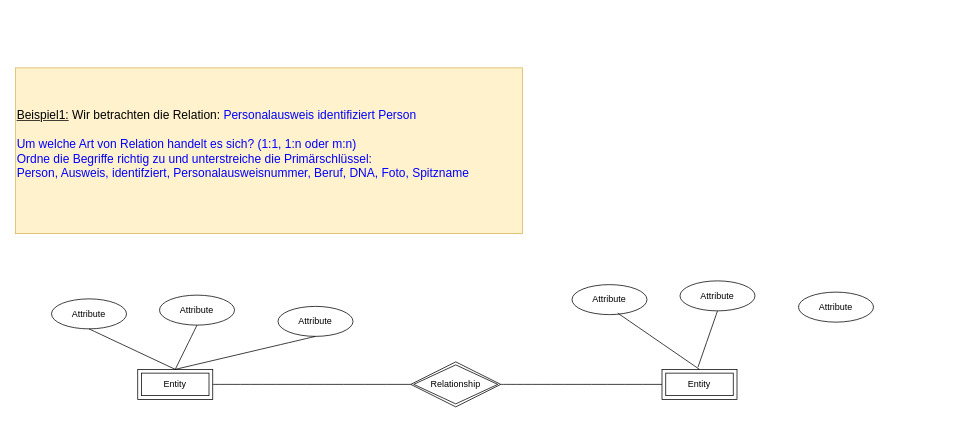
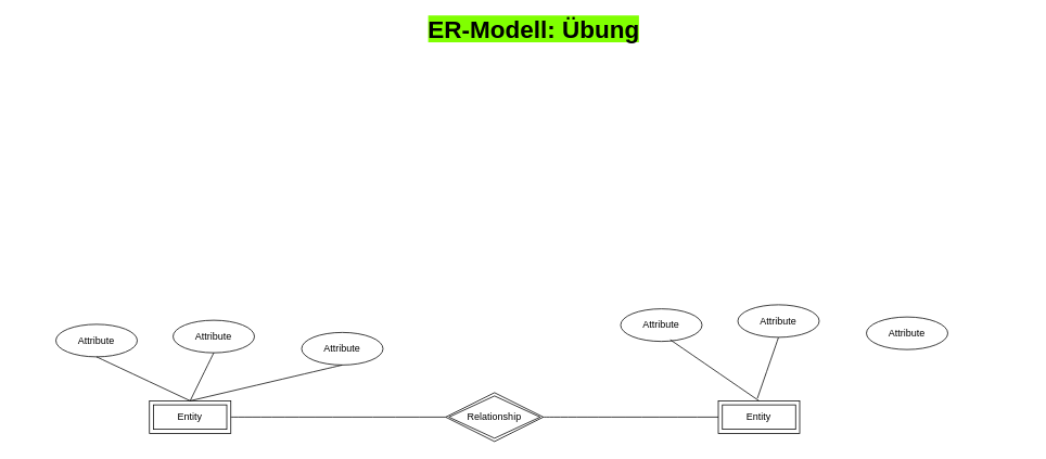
  <mxCell id="0" />
  <mxCell id="1" parent="0" />
- <mxCell id="3" value="&lt;div align=&quot;left&quot;&gt;&lt;u&gt;Beispiel1:&lt;/u&gt; Wir betrachten die Relation: &lt;font color=&quot;#0000ff&quot;&gt;Personalausweis identifiziert Person&lt;/font&gt;&lt;br&gt;&lt;/div&gt;&lt;div align=&quot;left&quot;&gt;&lt;br&gt;&lt;font color=&quot;#0000ff&quot;&gt;Um welche Art von Relation handelt es sich? (1:1, 1:n oder m:n)&lt;br&gt;Ordne die Begriffe richtig zu und unterstreiche die Primärschlüssel:&lt;br&gt;Person, Ausweis, identifziert, Personalausweisnummer, Beruf, DNA, Foto, Spitzname&lt;br&gt;&lt;/font&gt;&lt;br&gt;&lt;/div&gt;" style="text;html=1;align=left;verticalAlign=middle;whiteSpace=wrap;rounded=0;fontSize=16;fillColor=#fff2cc;strokeColor=#d6b656;" vertex="1" parent="1"><mxGeometry x="20" y="90" width="676" height="221" as="geometry" /></mxCell>
+ <mxCell id="2" value="&lt;font size=&quot;1&quot;&gt;&lt;b style=&quot;background-color: rgb(128, 255, 0); font-size: 30px;&quot;&gt;ER-Modell: Übung&lt;/b&gt;&lt;/font&gt;" style="text;html=1;align=center;verticalAlign=middle;whiteSpace=wrap;rounded=0;fontSize=16;" vertex="1" parent="1"><mxGeometry x="48" y="20" width="1215" height="30" as="geometry" /></mxCell>
  <mxCell id="4" value="Relationship" style="shape=rhombus;double=1;perimeter=rhombusPerimeter;whiteSpace=wrap;html=1;align=center;" vertex="1" parent="1"><mxGeometry x="547" y="482" width="120" height="60" as="geometry" /></mxCell>
  <mxCell id="5" value="Entity" style="shape=ext;margin=3;double=1;whiteSpace=wrap;html=1;align=center;" vertex="1" parent="1"><mxGeometry x="183" y="492" width="100" height="40" as="geometry" /></mxCell>
  <mxCell id="6" value="Entity" style="shape=ext;margin=3;double=1;whiteSpace=wrap;html=1;align=center;" vertex="1" parent="1"><mxGeometry x="882" y="492" width="100" height="40" as="geometry" /></mxCell>
  <mxCell id="7" value="Attribute" style="ellipse;whiteSpace=wrap;html=1;align=center;" vertex="1" parent="1"><mxGeometry x="68" y="398" width="100" height="40" as="geometry" /></mxCell>
  <mxCell id="8" value="Attribute" style="ellipse;whiteSpace=wrap;html=1;align=center;" vertex="1" parent="1"><mxGeometry x="212" y="393" width="100" height="40" as="geometry" /></mxCell>
  <mxCell id="9" value="Attribute" style="ellipse;whiteSpace=wrap;html=1;align=center;" vertex="1" parent="1"><mxGeometry x="370" y="408" width="100" height="40" as="geometry" /></mxCell>
  <mxCell id="10" value="Attribute" style="ellipse;whiteSpace=wrap;html=1;align=center;" vertex="1" parent="1"><mxGeometry x="762" y="379" width="100" height="40" as="geometry" /></mxCell>
  <mxCell id="11" value="Attribute" style="ellipse;whiteSpace=wrap;html=1;align=center;" vertex="1" parent="1"><mxGeometry x="906" y="374" width="100" height="40" as="geometry" /></mxCell>
  <mxCell id="12" value="Attribute" style="ellipse;whiteSpace=wrap;html=1;align=center;" vertex="1" parent="1"><mxGeometry x="1064" y="389" width="100" height="40" as="geometry" /></mxCell>
  <mxCell id="13" value="" style="endArrow=none;html=1;rounded=0;fontSize=12;startSize=8;endSize=8;curved=1;exitX=0.5;exitY=1;exitDx=0;exitDy=0;entryX=0.5;entryY=0;entryDx=0;entryDy=0;" edge="1" parent="1" source="8" target="5"><mxGeometry relative="1" as="geometry"><mxPoint x="272" y="442" as="sourcePoint" /><mxPoint x="229" y="490" as="targetPoint" /></mxGeometry></mxCell>
  <mxCell id="14" value="" style="endArrow=none;html=1;rounded=0;fontSize=12;startSize=8;endSize=8;curved=1;entryX=0;entryY=0.5;entryDx=0;entryDy=0;exitX=1;exitY=0.5;exitDx=0;exitDy=0;" edge="1" parent="1" source="5" target="4"><mxGeometry relative="1" as="geometry"><mxPoint x="347" y="518" as="sourcePoint" /><mxPoint x="507" y="518" as="targetPoint" /></mxGeometry></mxCell>
  <mxCell id="15" value="" style="endArrow=none;html=1;rounded=0;fontSize=12;startSize=8;endSize=8;curved=1;exitX=1;exitY=0.5;exitDx=0;exitDy=0;entryX=0;entryY=0.5;entryDx=0;entryDy=0;" edge="1" parent="1" source="4" target="6"><mxGeometry relative="1" as="geometry"><mxPoint x="673" y="515" as="sourcePoint" /><mxPoint x="833" y="515" as="targetPoint" /></mxGeometry></mxCell>
  <mxCell id="16" value="" style="endArrow=none;html=1;rounded=0;fontSize=12;startSize=8;endSize=8;curved=1;entryX=0.5;entryY=0;entryDx=0;entryDy=0;exitX=0.5;exitY=1;exitDx=0;exitDy=0;" edge="1" parent="1" source="7" target="5"><mxGeometry relative="1" as="geometry"><mxPoint x="52" y="485" as="sourcePoint" /><mxPoint x="212" y="485" as="targetPoint" /></mxGeometry></mxCell>
  <mxCell id="17" value="" style="endArrow=none;html=1;rounded=0;fontSize=12;startSize=8;endSize=8;curved=1;entryX=0.5;entryY=0;entryDx=0;entryDy=0;exitX=0.61;exitY=0.95;exitDx=0;exitDy=0;exitPerimeter=0;" edge="1" parent="1" source="10" target="6"><mxGeometry relative="1" as="geometry"><mxPoint x="737" y="462" as="sourcePoint" /><mxPoint x="897" y="462" as="targetPoint" /></mxGeometry></mxCell>
  <mxCell id="18" value="" style="endArrow=none;html=1;rounded=0;fontSize=12;startSize=8;endSize=8;curved=1;exitX=0.5;exitY=1;exitDx=0;exitDy=0;entryX=0.5;entryY=0;entryDx=0;entryDy=0;" edge="1" parent="1" source="9" target="5"><mxGeometry relative="1" as="geometry"><mxPoint x="405" y="459" as="sourcePoint" /><mxPoint x="376" y="518" as="targetPoint" /></mxGeometry></mxCell>
  <mxCell id="19" value="" style="endArrow=none;html=1;rounded=0;fontSize=12;startSize=8;endSize=8;curved=1;exitX=0.5;exitY=1;exitDx=0;exitDy=0;" edge="1" parent="1" source="11"><mxGeometry relative="1" as="geometry"><mxPoint x="856" y="414" as="sourcePoint" /><mxPoint x="930" y="489" as="targetPoint" /></mxGeometry></mxCell>
